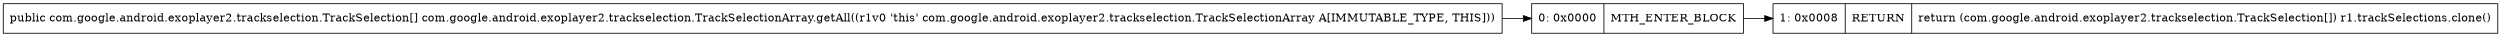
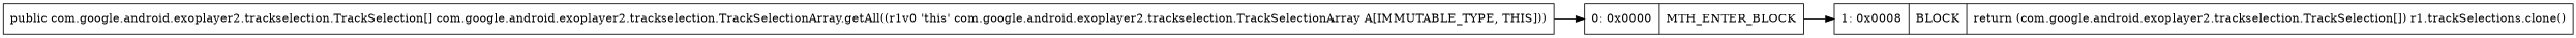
  digraph {
    rankdir=LR
    node [shape=record]
    n1 [label="{0\:\ 0x0000|MTH_ENTER_BLOCK\l}"]
-   n2 [label="{1\:\ 0x0008|RETURN\l|return (com.google.android.exoplayer2.trackselection.TrackSelection[]) r1.trackSelections.clone()\l}"]
+   n2 [label="{1\:\ 0x0008|BLOCK\l|return (com.google.android.exoplayer2.trackselection.TrackSelection[]) r1.trackSelections.clone()\l}"]
    n3 [label="{public com.google.android.exoplayer2.trackselection.TrackSelection[] com.google.android.exoplayer2.trackselection.TrackSelectionArray.getAll((r1v0 'this' com.google.android.exoplayer2.trackselection.TrackSelectionArray A[IMMUTABLE_TYPE, THIS])) }"]
    n1 -> n2
    n3 -> n1
  }
